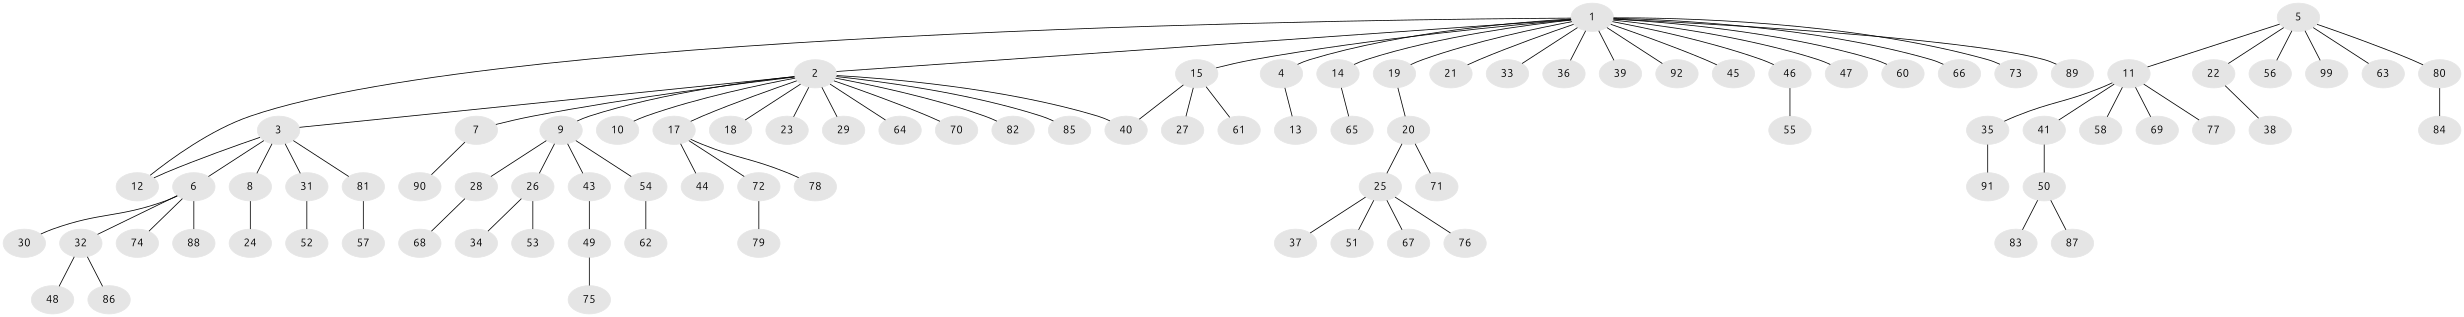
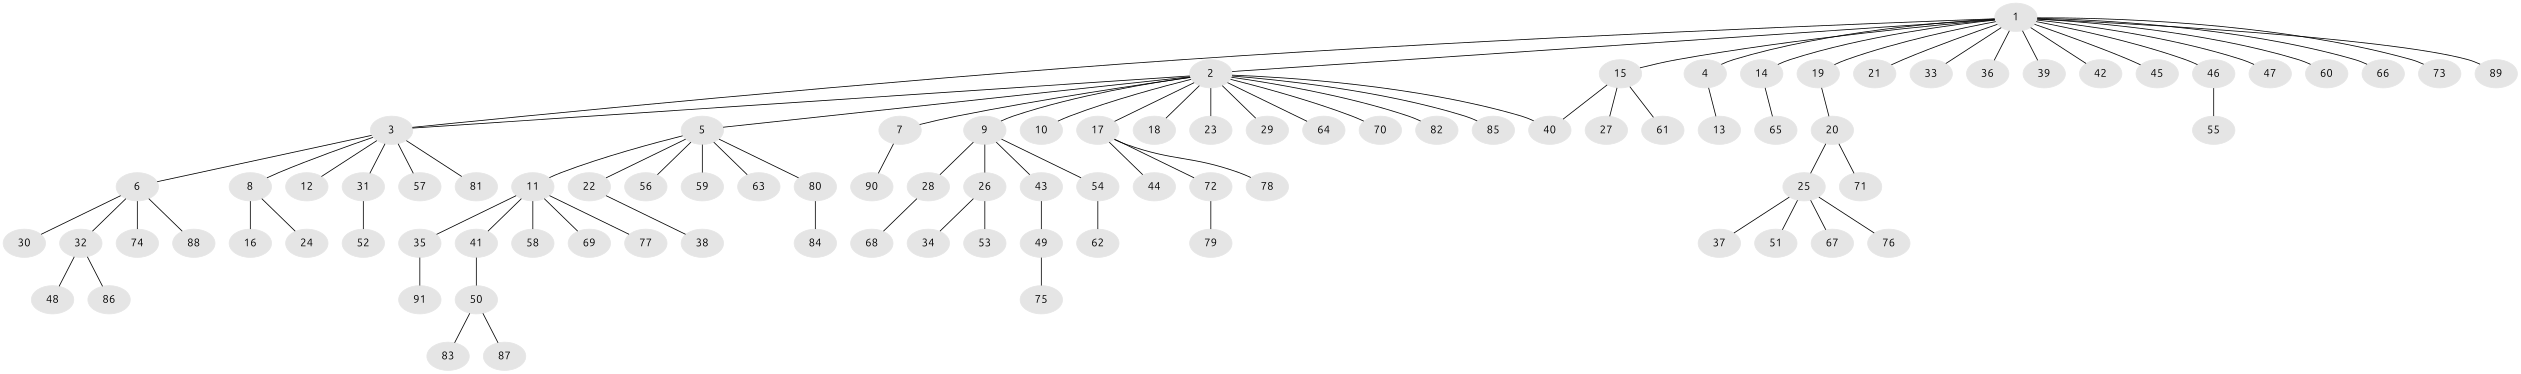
  graph {
    fontname=Ubuntu
    node [color=gray90 fontname=Ubuntu style=filled]
    edge [fontname=Ubuntu]
    1
    2
    3
    4
    14
    15
    19
    21
    33
    36
    39
-   42 [label=92]
+   42
    45
    46
    47
    60
    66
    73
    89
    5
    7
    9
    10
    17
    18
    23
    29
    40
    64
    70
    82
    85
    6
    8
    12
    31
    57
    81
    13
    65
    27
    61
    20
    55
    11
    22
    56
-   59 [label=99]
+   59
    63
    80
    90
    28
    26
    43
    54
    44
    72
    78
    30
    32
    74
    88
+   16
    24
    52
    35
    41
    58
    69
    77
    38
    84
    48
    86
    68
    34
    53
    49
    62
    91
    50
    79
    25
    71
    37
    51
    67
    76
    83
    87
    75
    1 -- 2
-   1 -- 12
+   1 -- 3
    1 -- 4
    1 -- 14
    1 -- 15
    1 -- 19
    1 -- 21
    1 -- 33
    1 -- 36
    1 -- 39
    1 -- 42
    1 -- 45
    1 -- 46
    1 -- 47
    1 -- 60
    1 -- 66
    1 -- 73
    1 -- 89
    2 -- 3
+   2 -- 5
    2 -- 7
    2 -- 9
    2 -- 10
    2 -- 17
    2 -- 18
    2 -- 23
    2 -- 29
    2 -- 40
    2 -- 64
    2 -- 70
    2 -- 82
    2 -- 85
    3 -- 6
    3 -- 8
    3 -- 12
    3 -- 31
-   81 -- 57
+   3 -- 57
    3 -- 81
    4 -- 13
    14 -- 65
    15 -- 40
    15 -- 27
    15 -- 61
    19 -- 20
    46 -- 55
    5 -- 11
    5 -- 22
    5 -- 56
    5 -- 59
    5 -- 63
    5 -- 80
    7 -- 90
    9 -- 28
    9 -- 26
    9 -- 43
    9 -- 54
    17 -- 44
    17 -- 72
    17 -- 78
    6 -- 30
    6 -- 32
    6 -- 74
    6 -- 88
+   8 -- 16
    8 -- 24
    31 -- 52
    20 -- 25
    20 -- 71
    11 -- 35
    11 -- 41
    11 -- 58
    11 -- 69
    11 -- 77
    22 -- 38
    80 -- 84
    28 -- 68
    26 -- 34
    26 -- 53
    43 -- 49
    54 -- 62
    72 -- 79
    32 -- 48
    32 -- 86
    35 -- 91
    41 -- 50
    49 -- 75
    50 -- 83
    50 -- 87
    25 -- 37
    25 -- 51
    25 -- 67
    25 -- 76
  }
